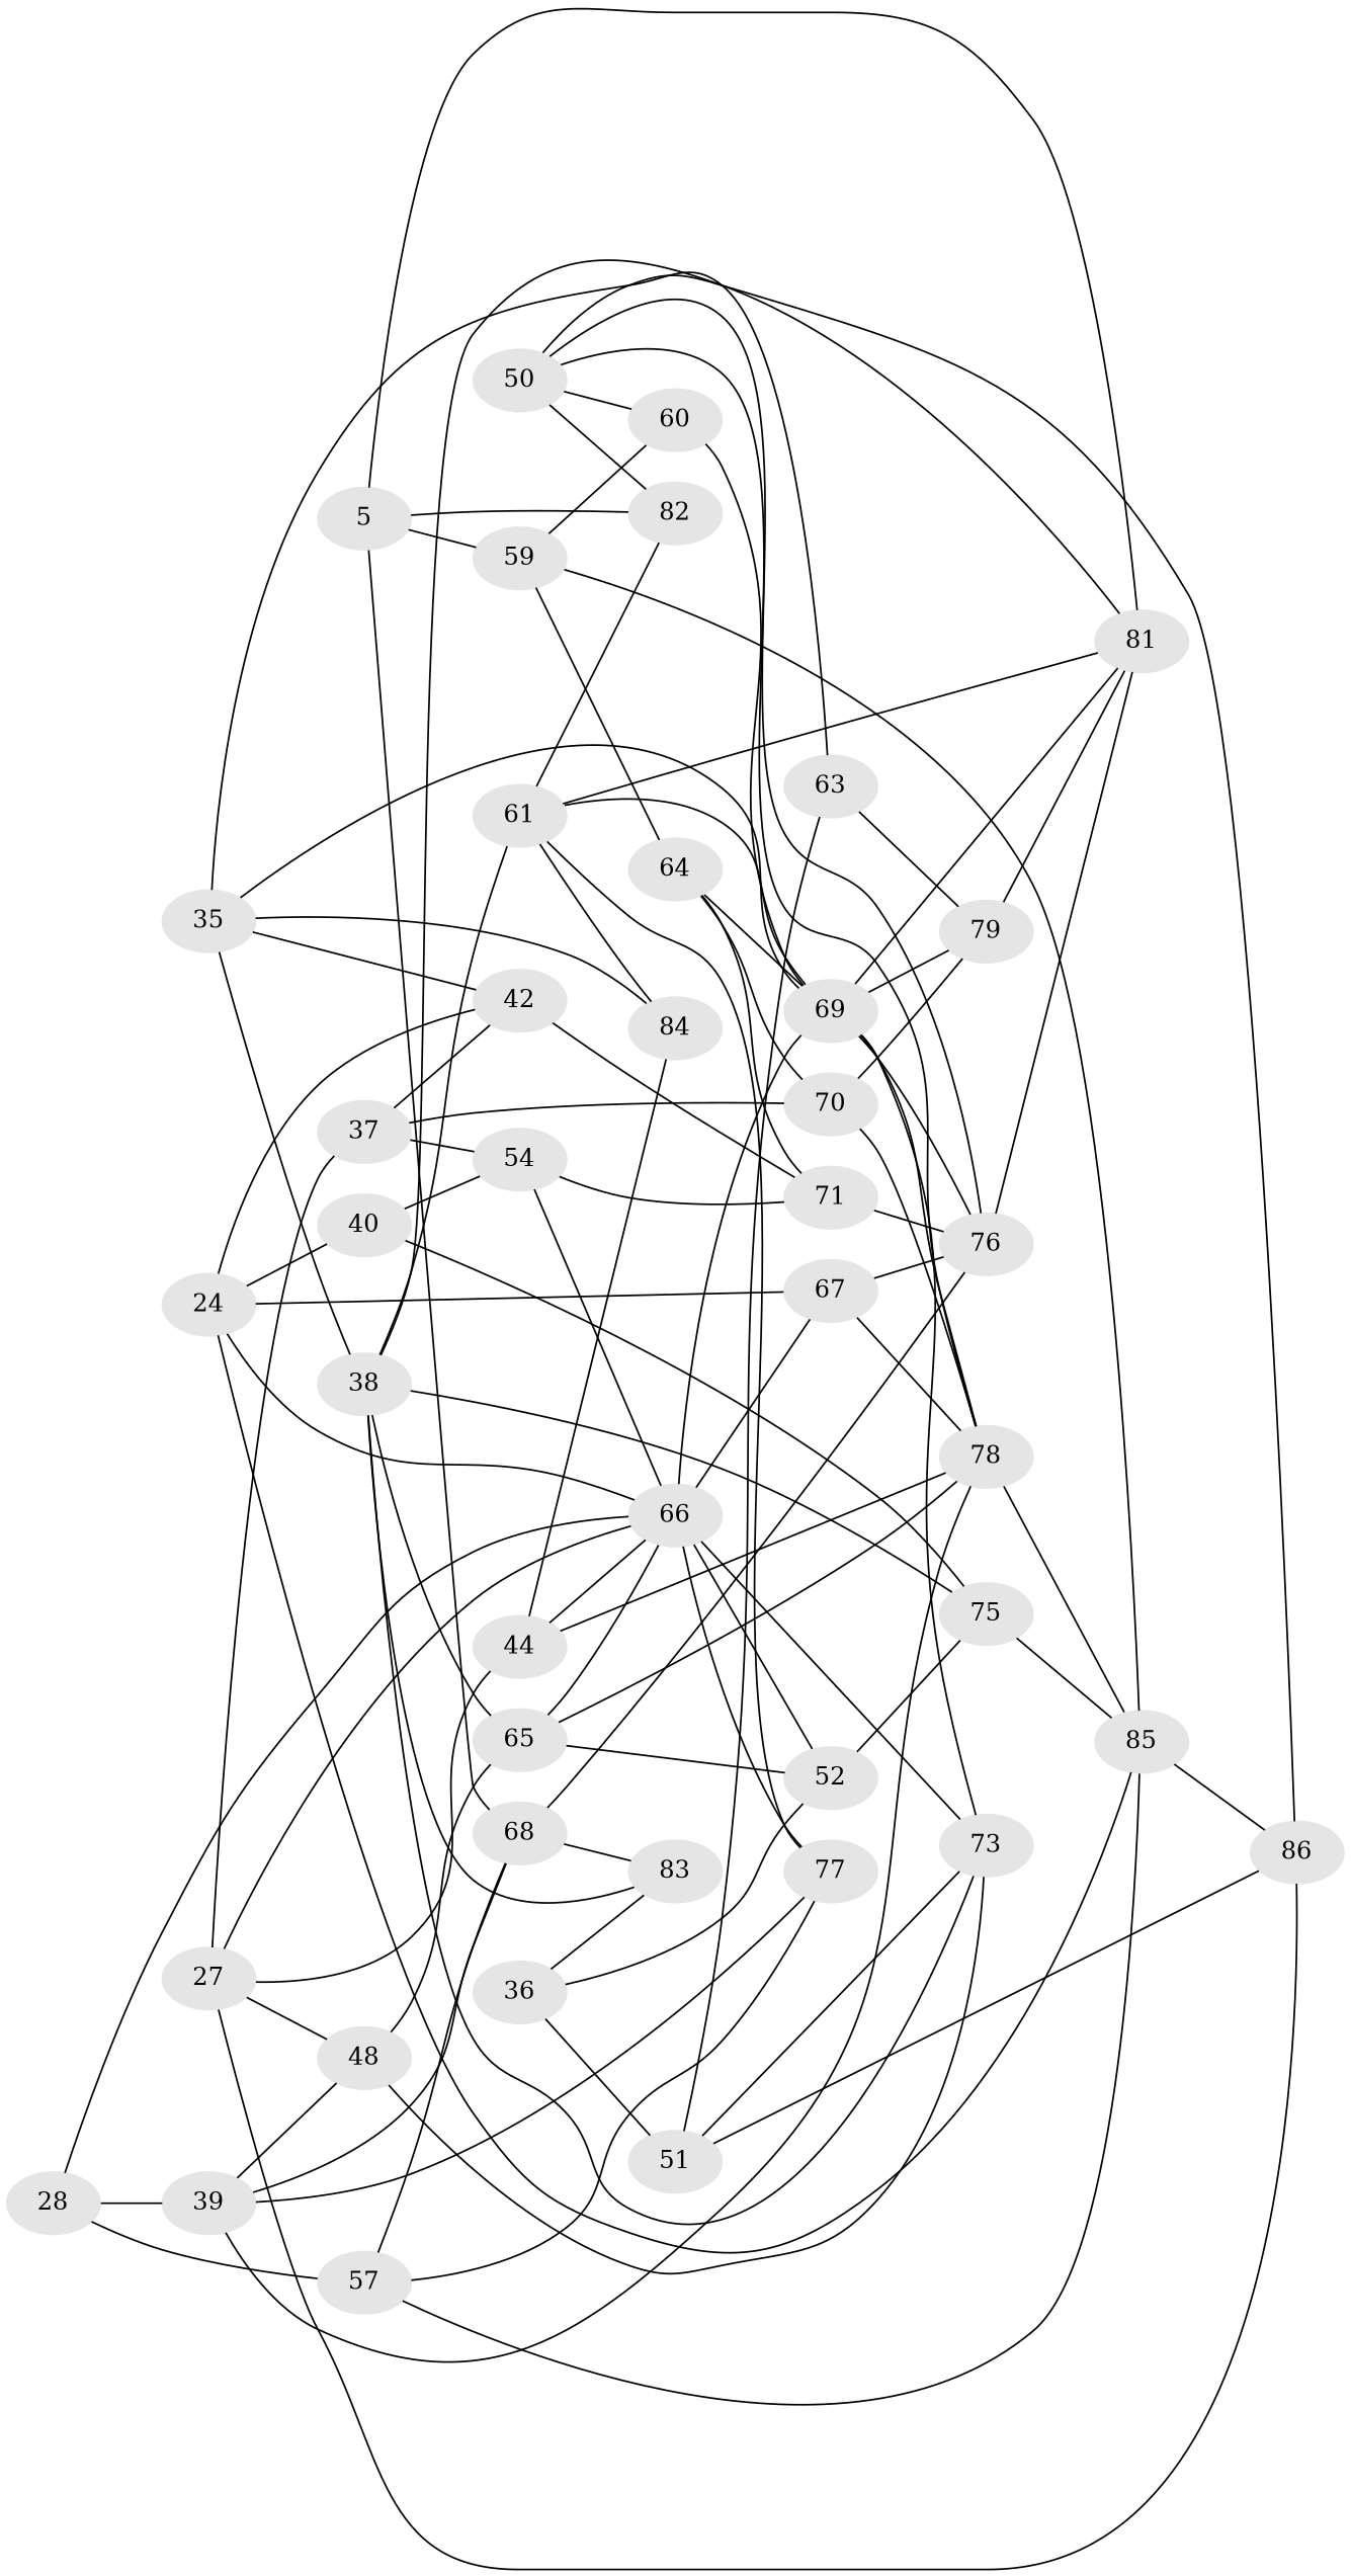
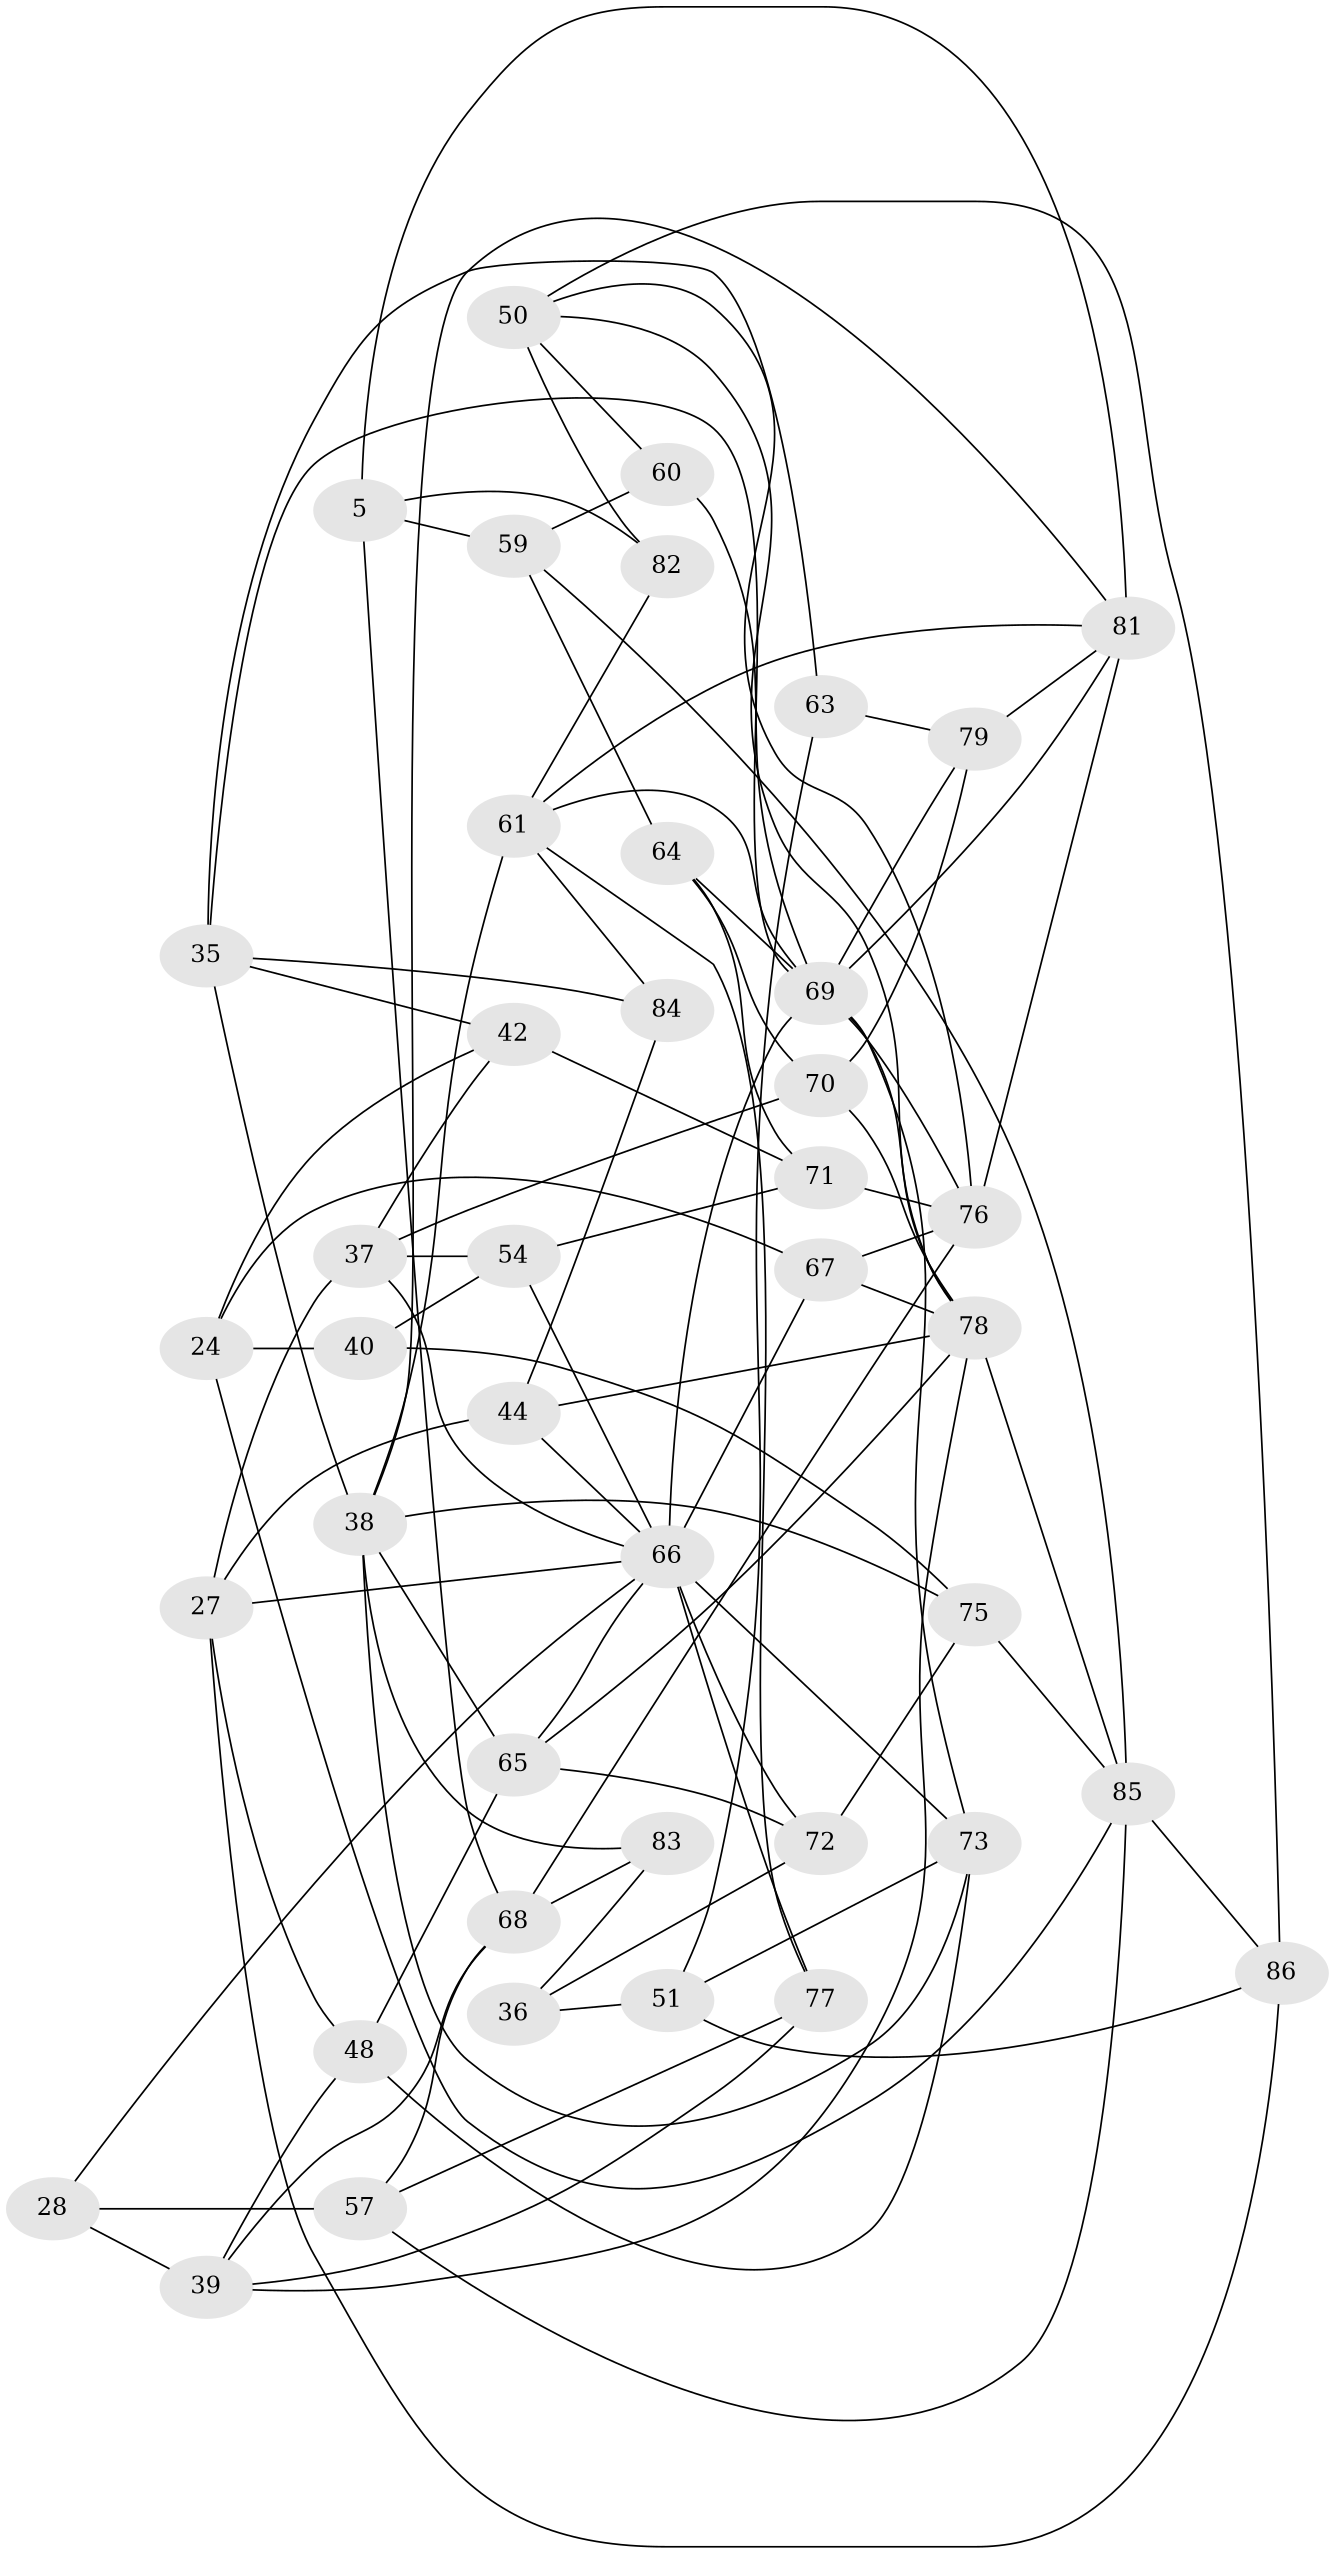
  graph {
    rankdir=LR
    node [color=gray90 style=filled]
    n1 [label=5 super="+3"]
    59 [super="+58"]
    68 [super="+62"]
    81 [super="+20+55"]
    82
    85 [super="+80"]
    60
    64
    83 [super="+31"]
    76 [super="+9"]
    24 [super="+2+11"]
    40 [super="+18"]
    42
    66 [super="+19+22+41+43+33"]
    67 [super="+30+32"]
    54
    75
    71
    69 [super="+16+45"]
-   72 [label=52]
+   72
    73 [super="+14"]
    77 [super="+56"]
    78 [super="+74"]
    86
    27
    37
    48
    44
    70
    65 [super="+49"]
    39 [super="+26"]
    28
    57
    84
    35 [super="+5"]
    38 [super="+8"]
    63
    61 [super="+47+52"]
    79 [super="+29"]
    36
    51
    50 [super="+46"]
    n1 -- 59 [weight=2]
    n1 -- 68
    n1 -- 81 [weight=2]
    n1 -- 82
    59 -- 85
    59 -- 60 [weight=2]
    59 -- 64
    68 -- 83
    68 -- 76 [weight=2]
    85 -- 86
    60 -- 69
    64 -- 71
    64 -- 69
    64 -- 70
    76 -- 81
    24 -- 85 [weight=2]
    24 -- 40 [weight=2]
    24 -- 42
-   24 -- 66
+   37 -- 66
    24 -- 67 [weight=2]
    40 -- 54
    40 -- 75
    42 -- 71
    66 -- 67 [weight=3]
    66 -- 69 [weight=2]
    66 -- 72
    66 -- 73
    66 -- 77 [weight=2]
    67 -- 76 [weight=2]
    67 -- 78
    54 -- 66
    54 -- 71
    75 -- 85
    71 -- 76
    69 -- 81
    69 -- 76
    69 -- 73 [weight=2]
    69 -- 78 [weight=3]
    69 -- 79 [weight=2]
    72 -- 75
    78 -- 85 [weight=2]
    27 -- 66
    27 -- 86
    27 -- 37
    27 -- 48
    27 -- 44
    37 -- 42
    37 -- 54
    37 -- 70
    48 -- 73
    48 -- 65
    44 -- 66
    44 -- 78
    44 -- 84
    70 -- 78
    70 -- 79
    65 -- 66
    65 -- 72
    65 -- 78 [weight=2]
    39 -- 68
    39 -- 77 [weight=2]
    39 -- 78
    39 -- 48
    28 -- 66
    28 -- 39
    28 -- 57
    57 -- 68
    57 -- 85
    57 -- 77
    35 -- 42
    35 -- 69
    35 -- 84 [weight=2]
    35 -- 38
    35 -- 63
    38 -- 81
    38 -- 83 [weight=2]
    38 -- 75
    38 -- 73
    38 -- 65
    38 -- 61
    63 -- 79 [weight=2]
    61 -- 81 [weight=2]
    61 -- 82
    61 -- 69
    61 -- 77 [weight=2]
    61 -- 84
    79 -- 81
    36 -- 83 [weight=2]
    36 -- 72
    36 -- 51
    51 -- 73
    51 -- 86
    51 -- 63
    50 -- 82 [weight=2]
    50 -- 60
    50 -- 76
    50 -- 78
    50 -- 86
  }
